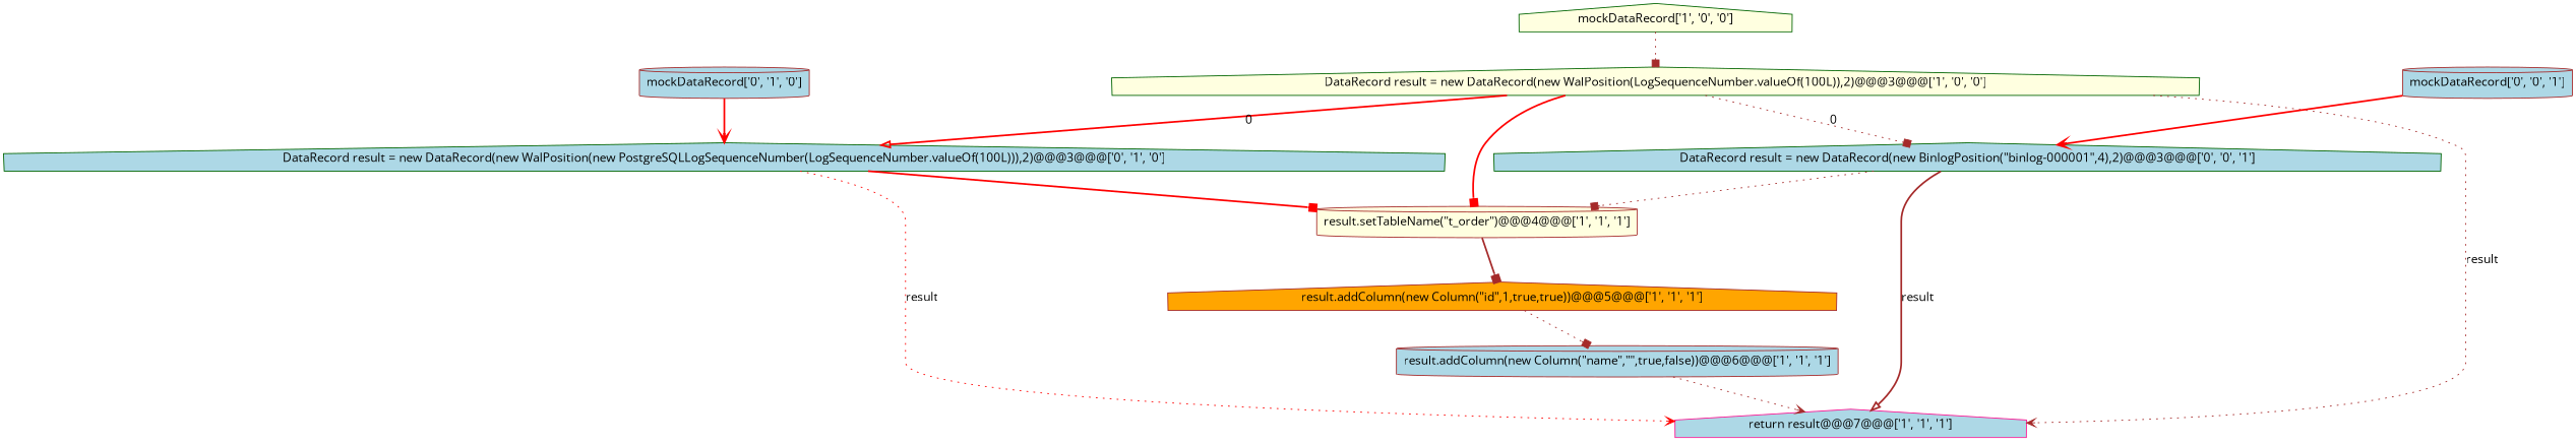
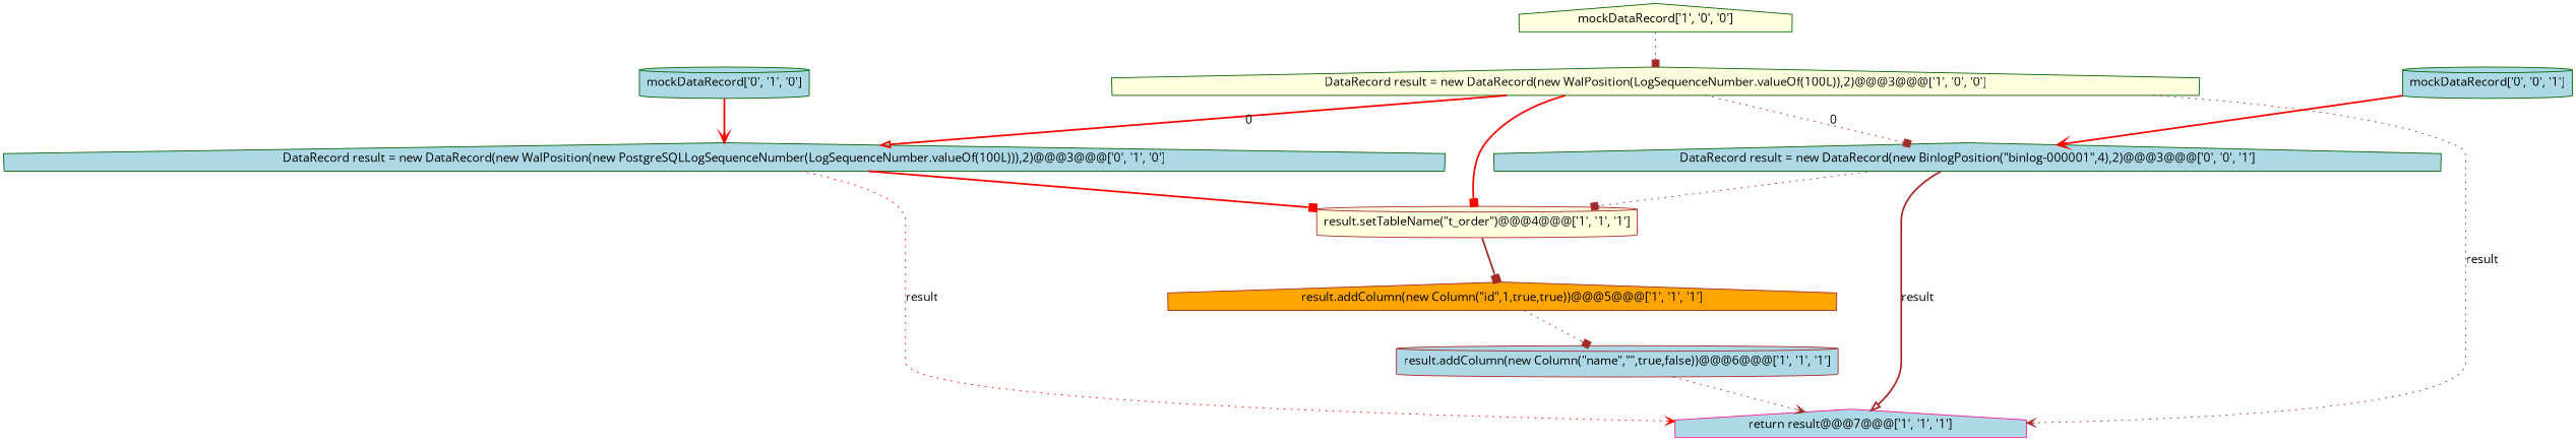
  digraph {
    fontname="Open Sans"
    node [color=darkgreen fillcolor=lightblue fontname="Open Sans" shape=house style=filled]
    edge [arrowhead=box color=brown fontname="Open Sans" style=bold]
    n1 [color=brown fillcolor=lightyellow label="result.setTableName(\"t_order\")@@@4@@@['1', '1', '1']" shape=cylinder]
    n2 [color=brown fillcolor=orange label="result.addColumn(new Column(\"id\",1,true,true))@@@5@@@['1', '1', '1']"]
    n3 [color=brown label="result.addColumn(new Column(\"name\",\"\",true,false))@@@6@@@['1', '1', '1']" shape=cylinder]
-   n4 [color=brown label="mockDataRecord['0', '1', '0']" shape=cylinder]
+   n4 [label="mockDataRecord['0', '1', '0']" shape=cylinder]
    n5 [label="DataRecord result = new DataRecord(new WalPosition(new PostgreSQLLogSequenceNumber(LogSequenceNumber.valueOf(100L))),2)@@@3@@@['0', '1', '0']"]
    n6 [color=deeppink label="return result@@@7@@@['1', '1', '1']"]
    n7 [fillcolor=lightyellow label="DataRecord result = new DataRecord(new WalPosition(LogSequenceNumber.valueOf(100L)),2)@@@3@@@['1', '0', '0']"]
    n8 [label="DataRecord result = new DataRecord(new BinlogPosition(\"binlog-000001\",4),2)@@@3@@@['0', '0', '1']"]
    n9 [fillcolor=lightyellow label="mockDataRecord['1', '0', '0']"]
-   n10 [color=brown label="mockDataRecord['0', '0', '1']" shape=cylinder]
+   n10 [label="mockDataRecord['0', '0', '1']" shape=cylinder]
    n1 -> n2
    n2 -> n3 [style=dotted]
    n3 -> n6 [arrowhead=vee style=dotted]
    n4 -> n5 [arrowhead=vee color=red]
    n5 -> n1 [color=red]
    n5 -> n6 [arrowhead=vee color=red label=result style=dotted]
    n7 -> n1 [color=red]
    n7 -> n5 [arrowhead=onormal color=red label=0]
    n7 -> n6 [arrowhead=vee label=result style=dotted]
    n7 -> n8 [label=0 style=dotted]
    n8 -> n1 [style=dotted]
    n8 -> n6 [arrowhead=onormal label=result]
    n9 -> n7 [style=dotted]
    n10 -> n8 [arrowhead=vee color=red]
  }
